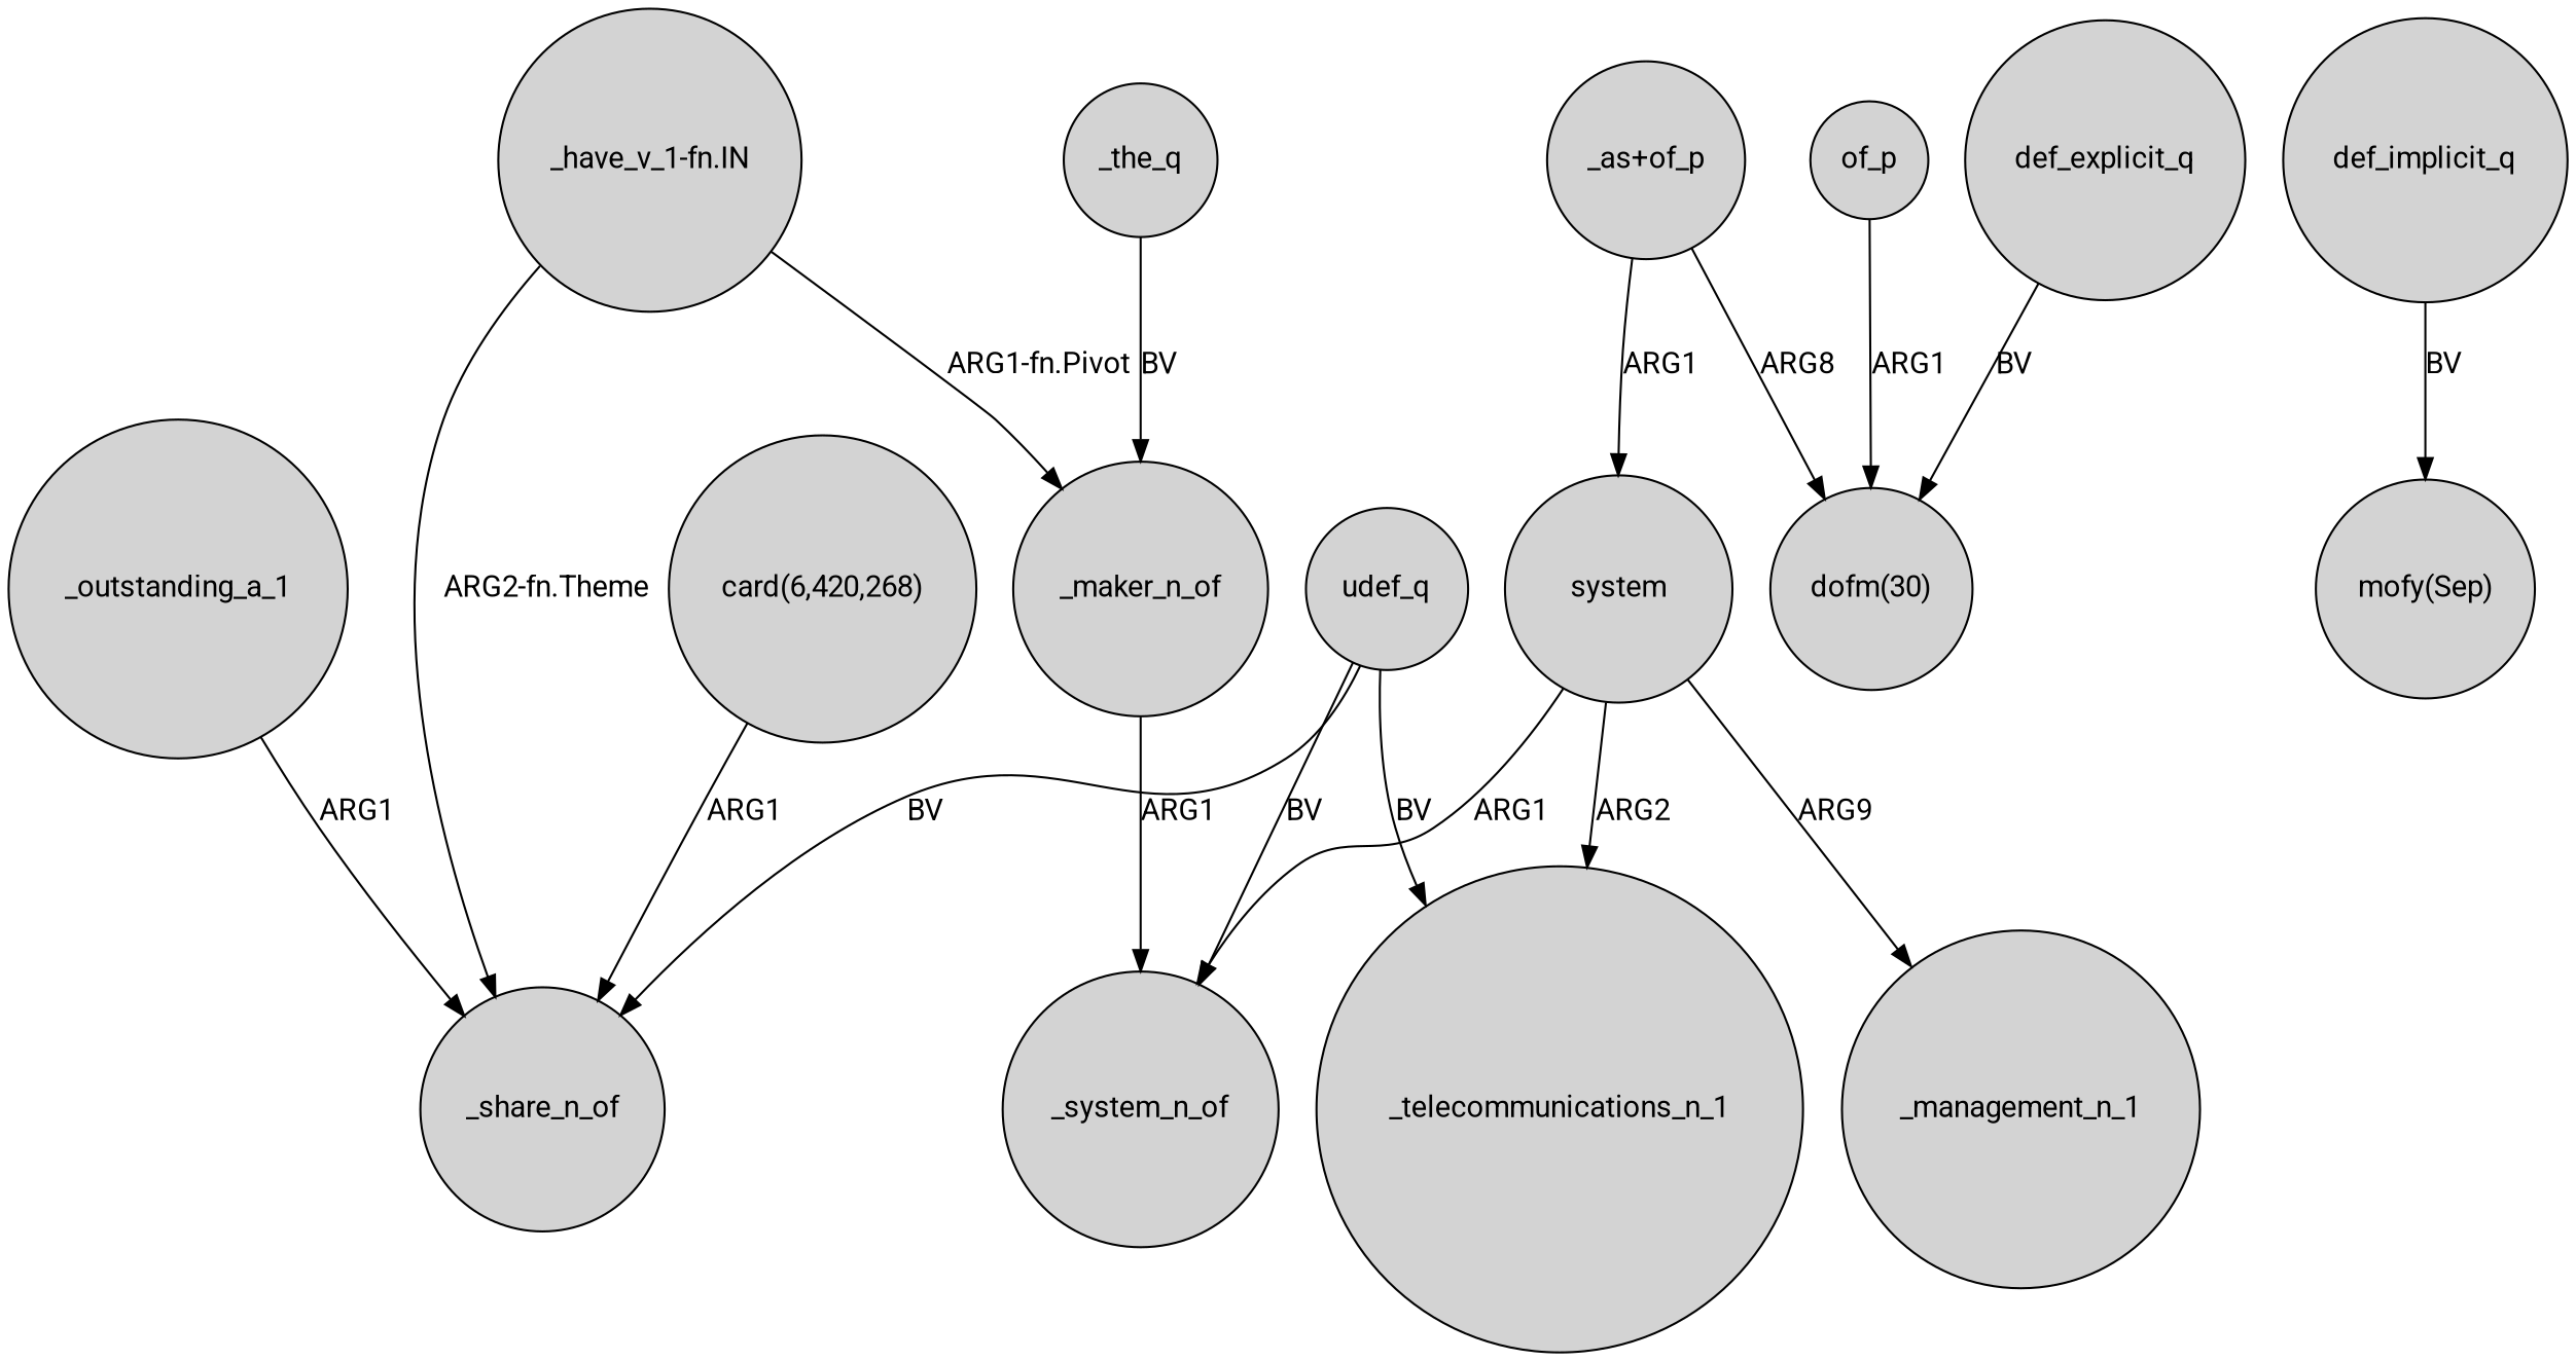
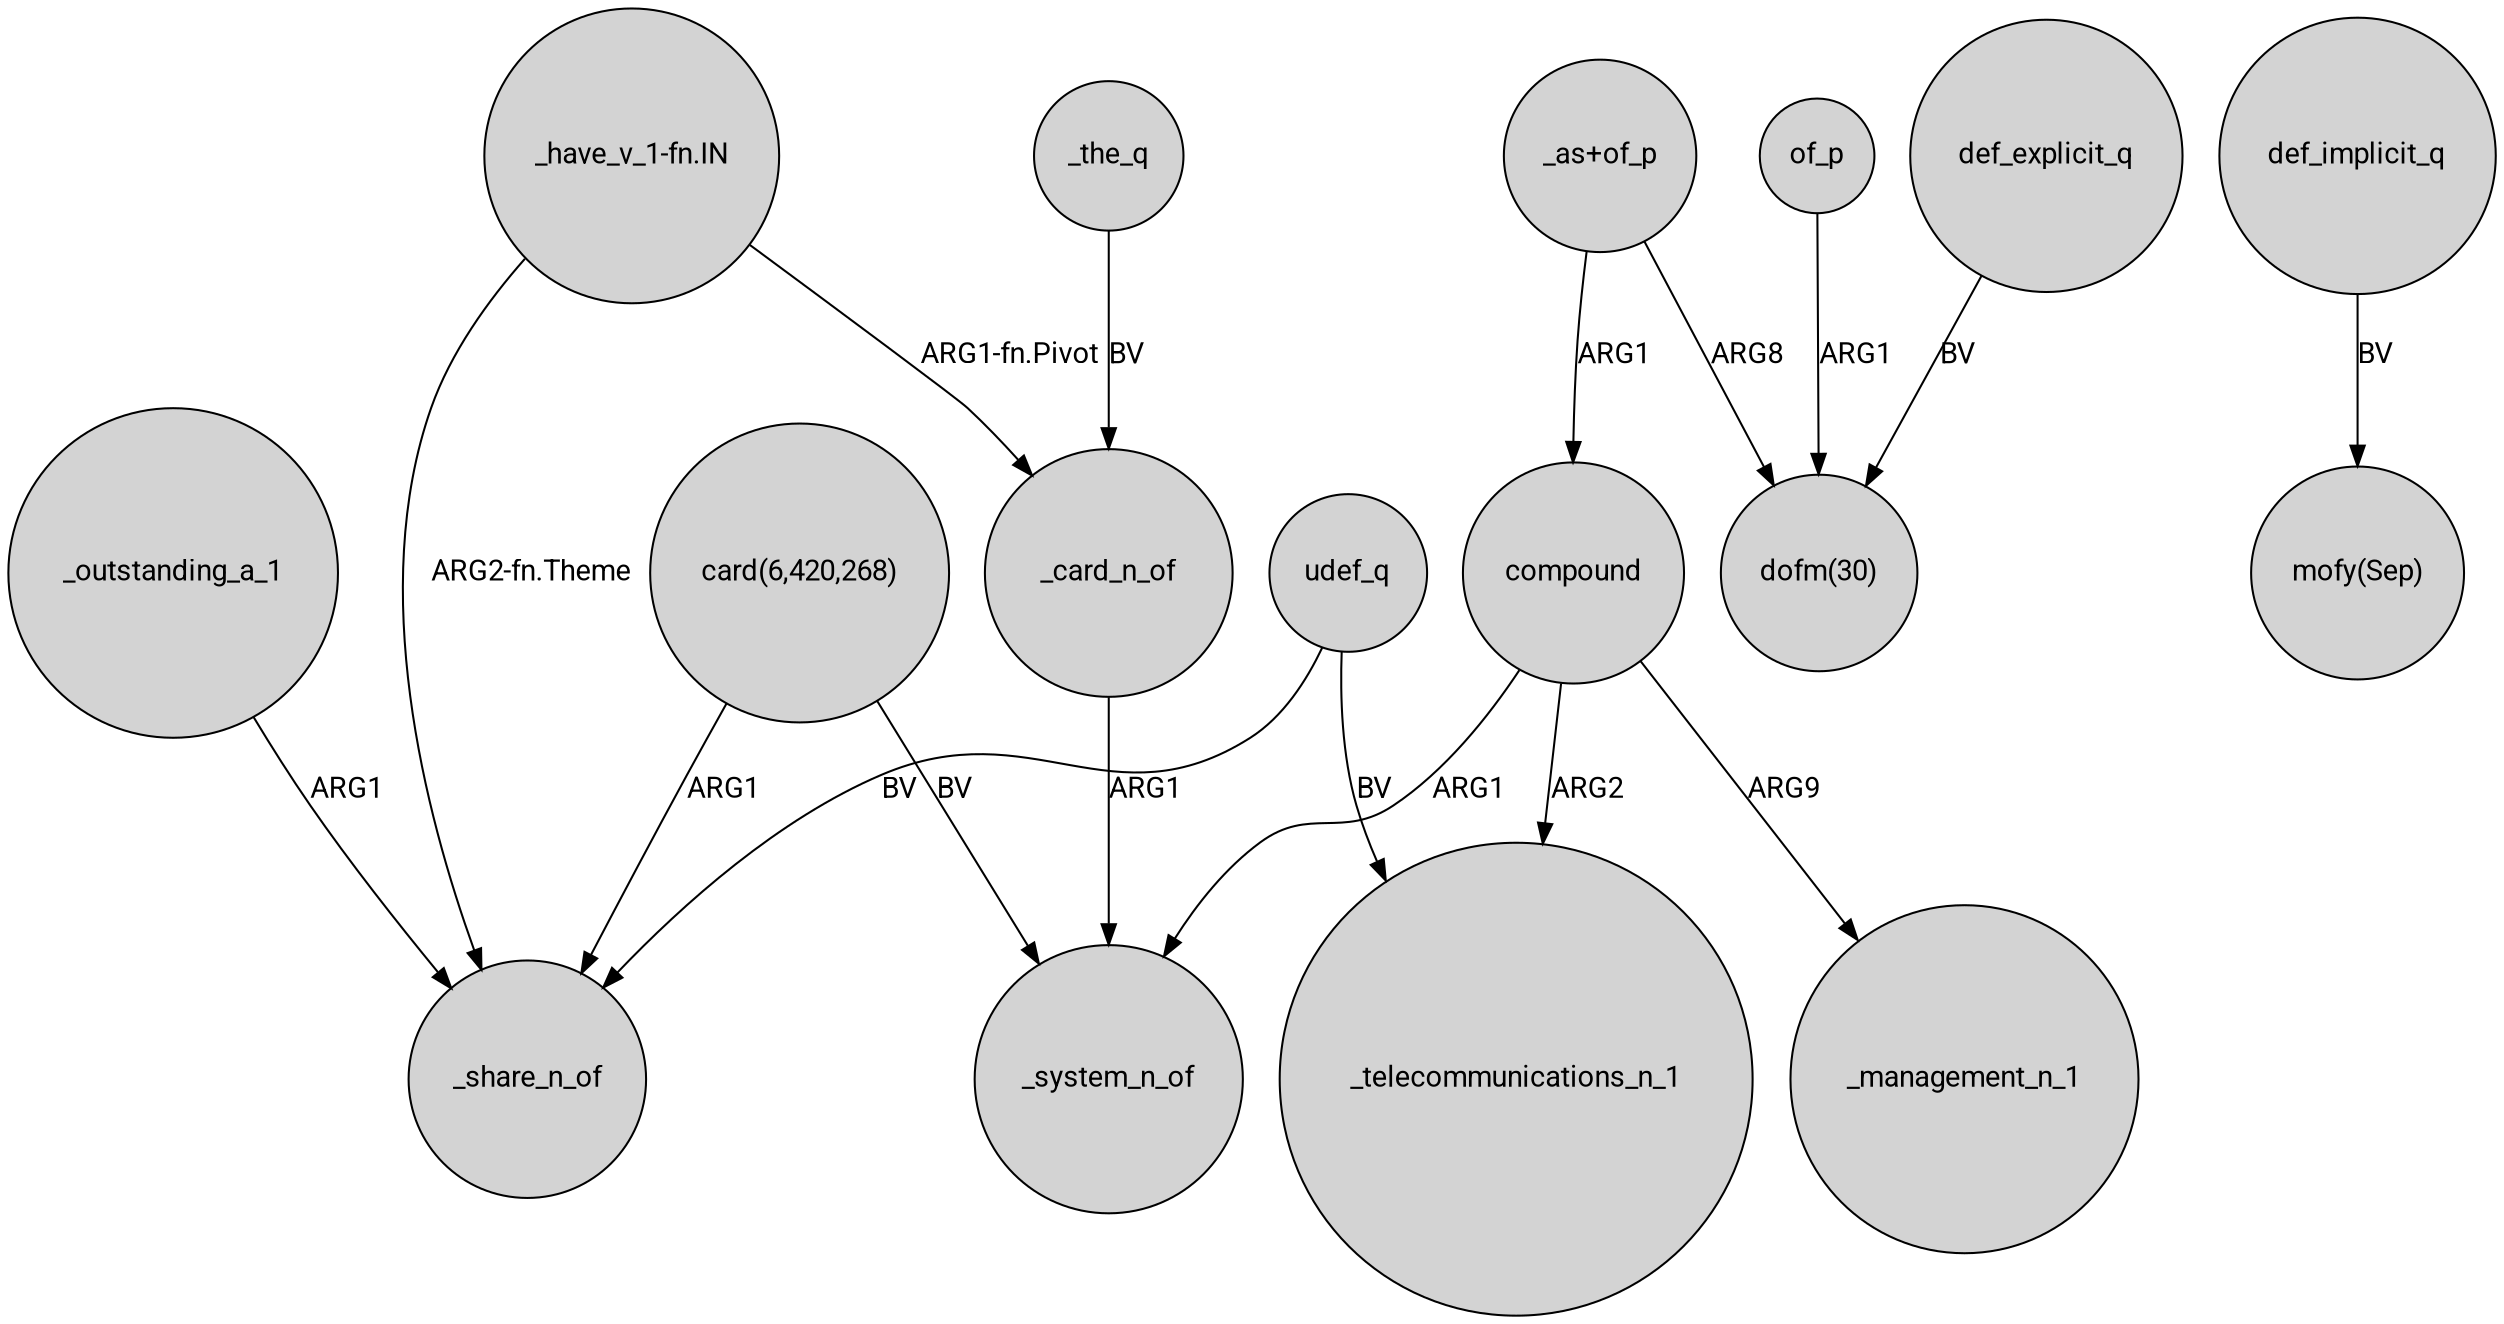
  digraph {
    fontname=Roboto
    node [fontname=Roboto shape=circle style=filled]
    edge [fontname=Roboto]
    "card(6,420,268)"
    _share_n_of
-   compound [label=system]
+   compound
    _system_n_of
    _telecommunications_n_1
    _management_n_1
    udef_q
    _the_q
-   _maker_n_of
+   _maker_n_of [label=_card_n_of]
    of_p
    "dofm(30)"
    "_have_v_1-fn.IN"
    _outstanding_a_1
    def_explicit_q
    def_implicit_q
    "mofy(Sep)"
    "_as+of_p"
    "card(6,420,268)" -> _share_n_of [label=ARG1]
    compound -> _system_n_of [label=ARG1]
    compound -> _telecommunications_n_1 [label=ARG2]
    compound -> _management_n_1 [label=ARG9]
    udef_q -> _share_n_of [label=BV]
-   udef_q -> _system_n_of [label=BV]
+   "card(6,420,268)" -> _system_n_of [label=BV]
    udef_q -> _telecommunications_n_1 [label=BV]
    _the_q -> _maker_n_of [label=BV]
    _maker_n_of -> _system_n_of [label=ARG1]
    of_p -> "dofm(30)" [label=ARG1]
    "_have_v_1-fn.IN" -> _share_n_of [label="ARG2-fn.Theme"]
    "_have_v_1-fn.IN" -> _maker_n_of [label="ARG1-fn.Pivot"]
    _outstanding_a_1 -> _share_n_of [label=ARG1]
    def_explicit_q -> "dofm(30)" [label=BV]
    def_implicit_q -> "mofy(Sep)" [label=BV]
    "_as+of_p" -> compound [label=ARG1]
    "_as+of_p" -> "dofm(30)" [label=ARG8]
  }
